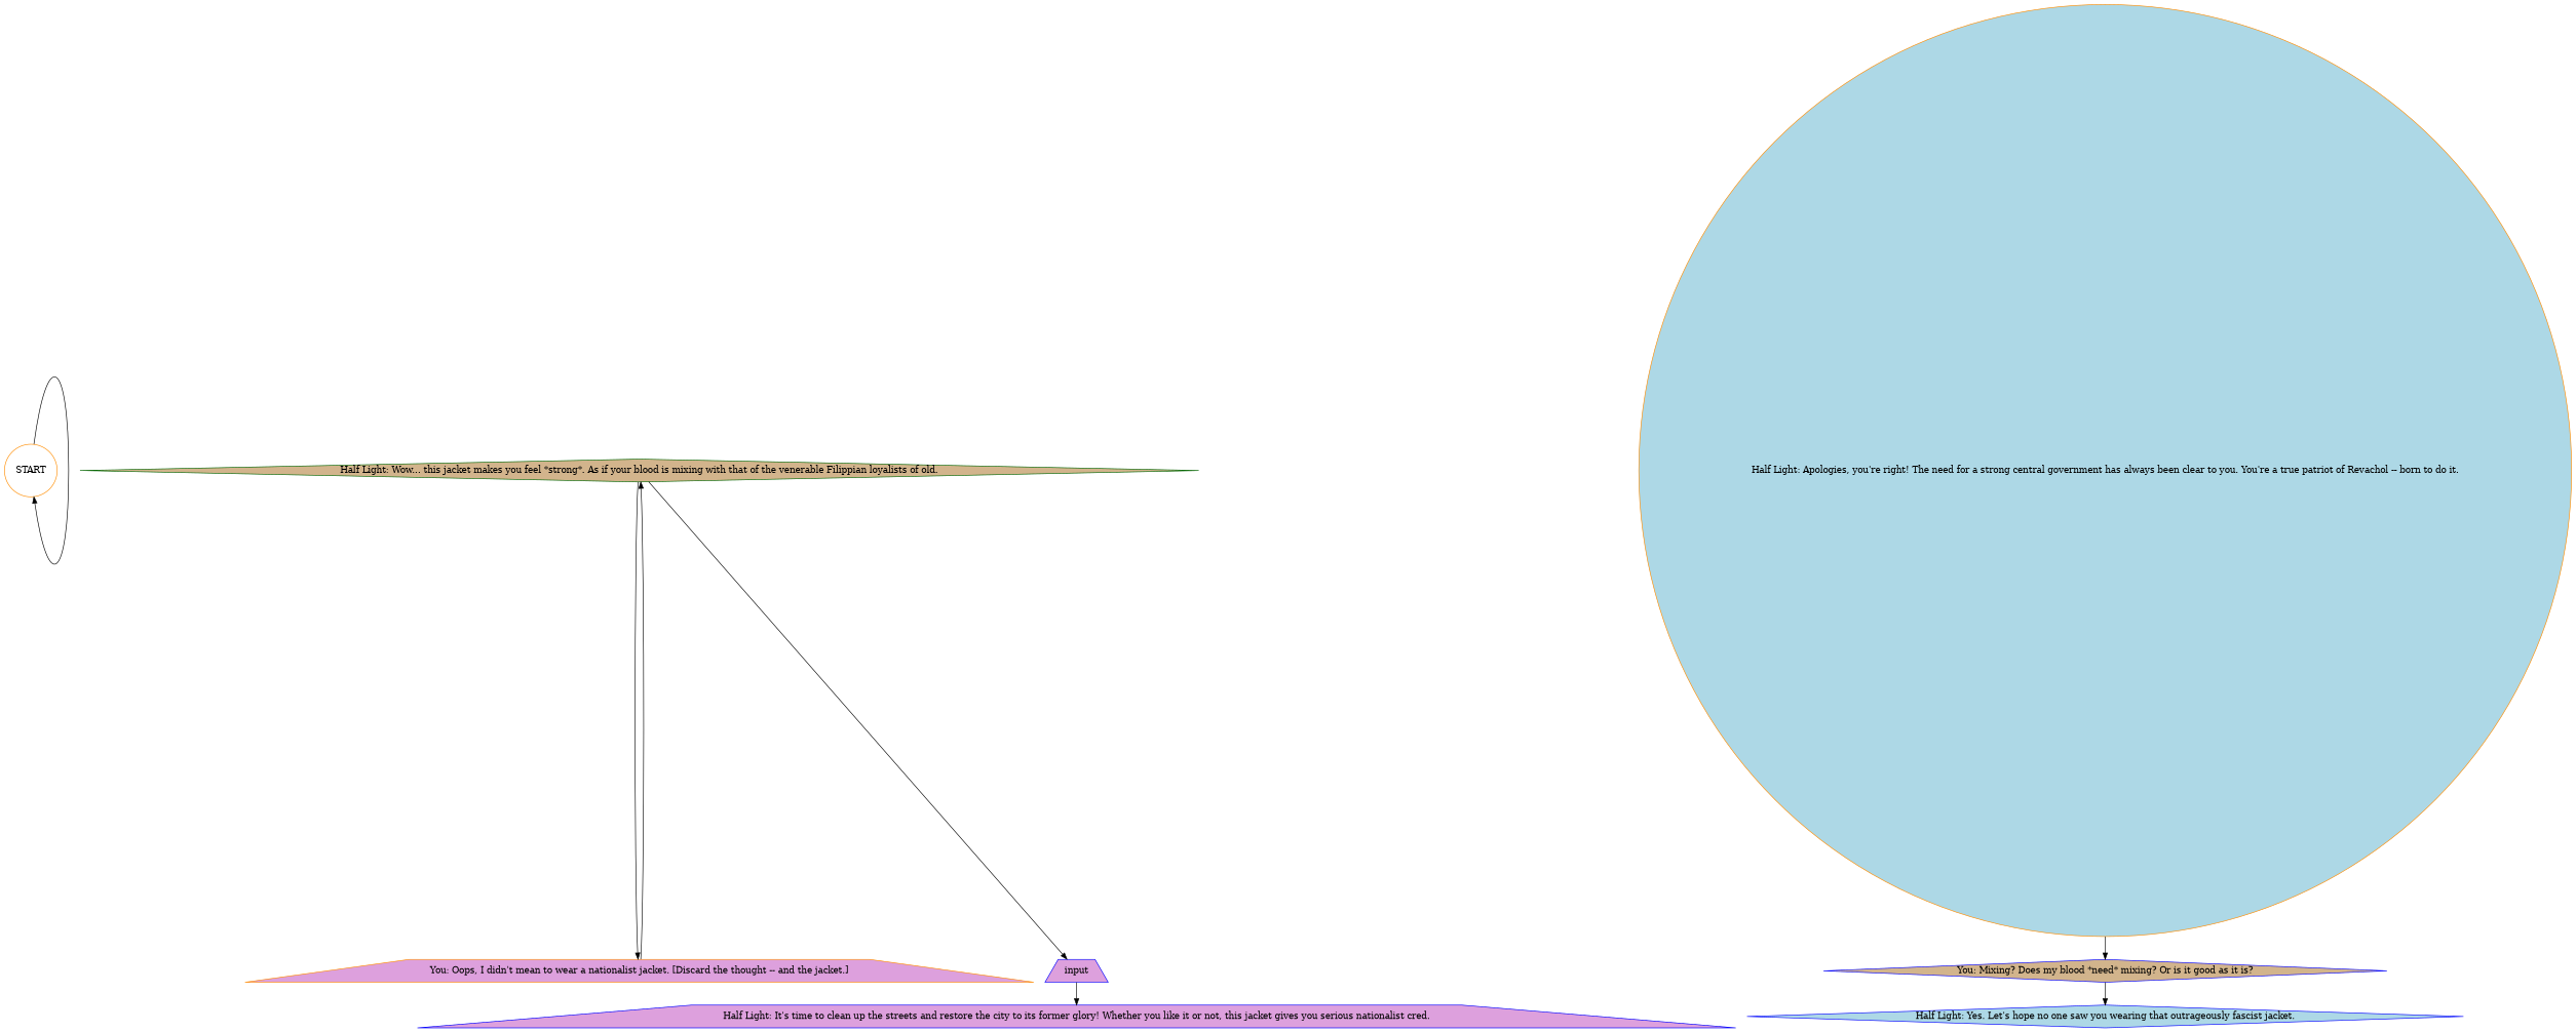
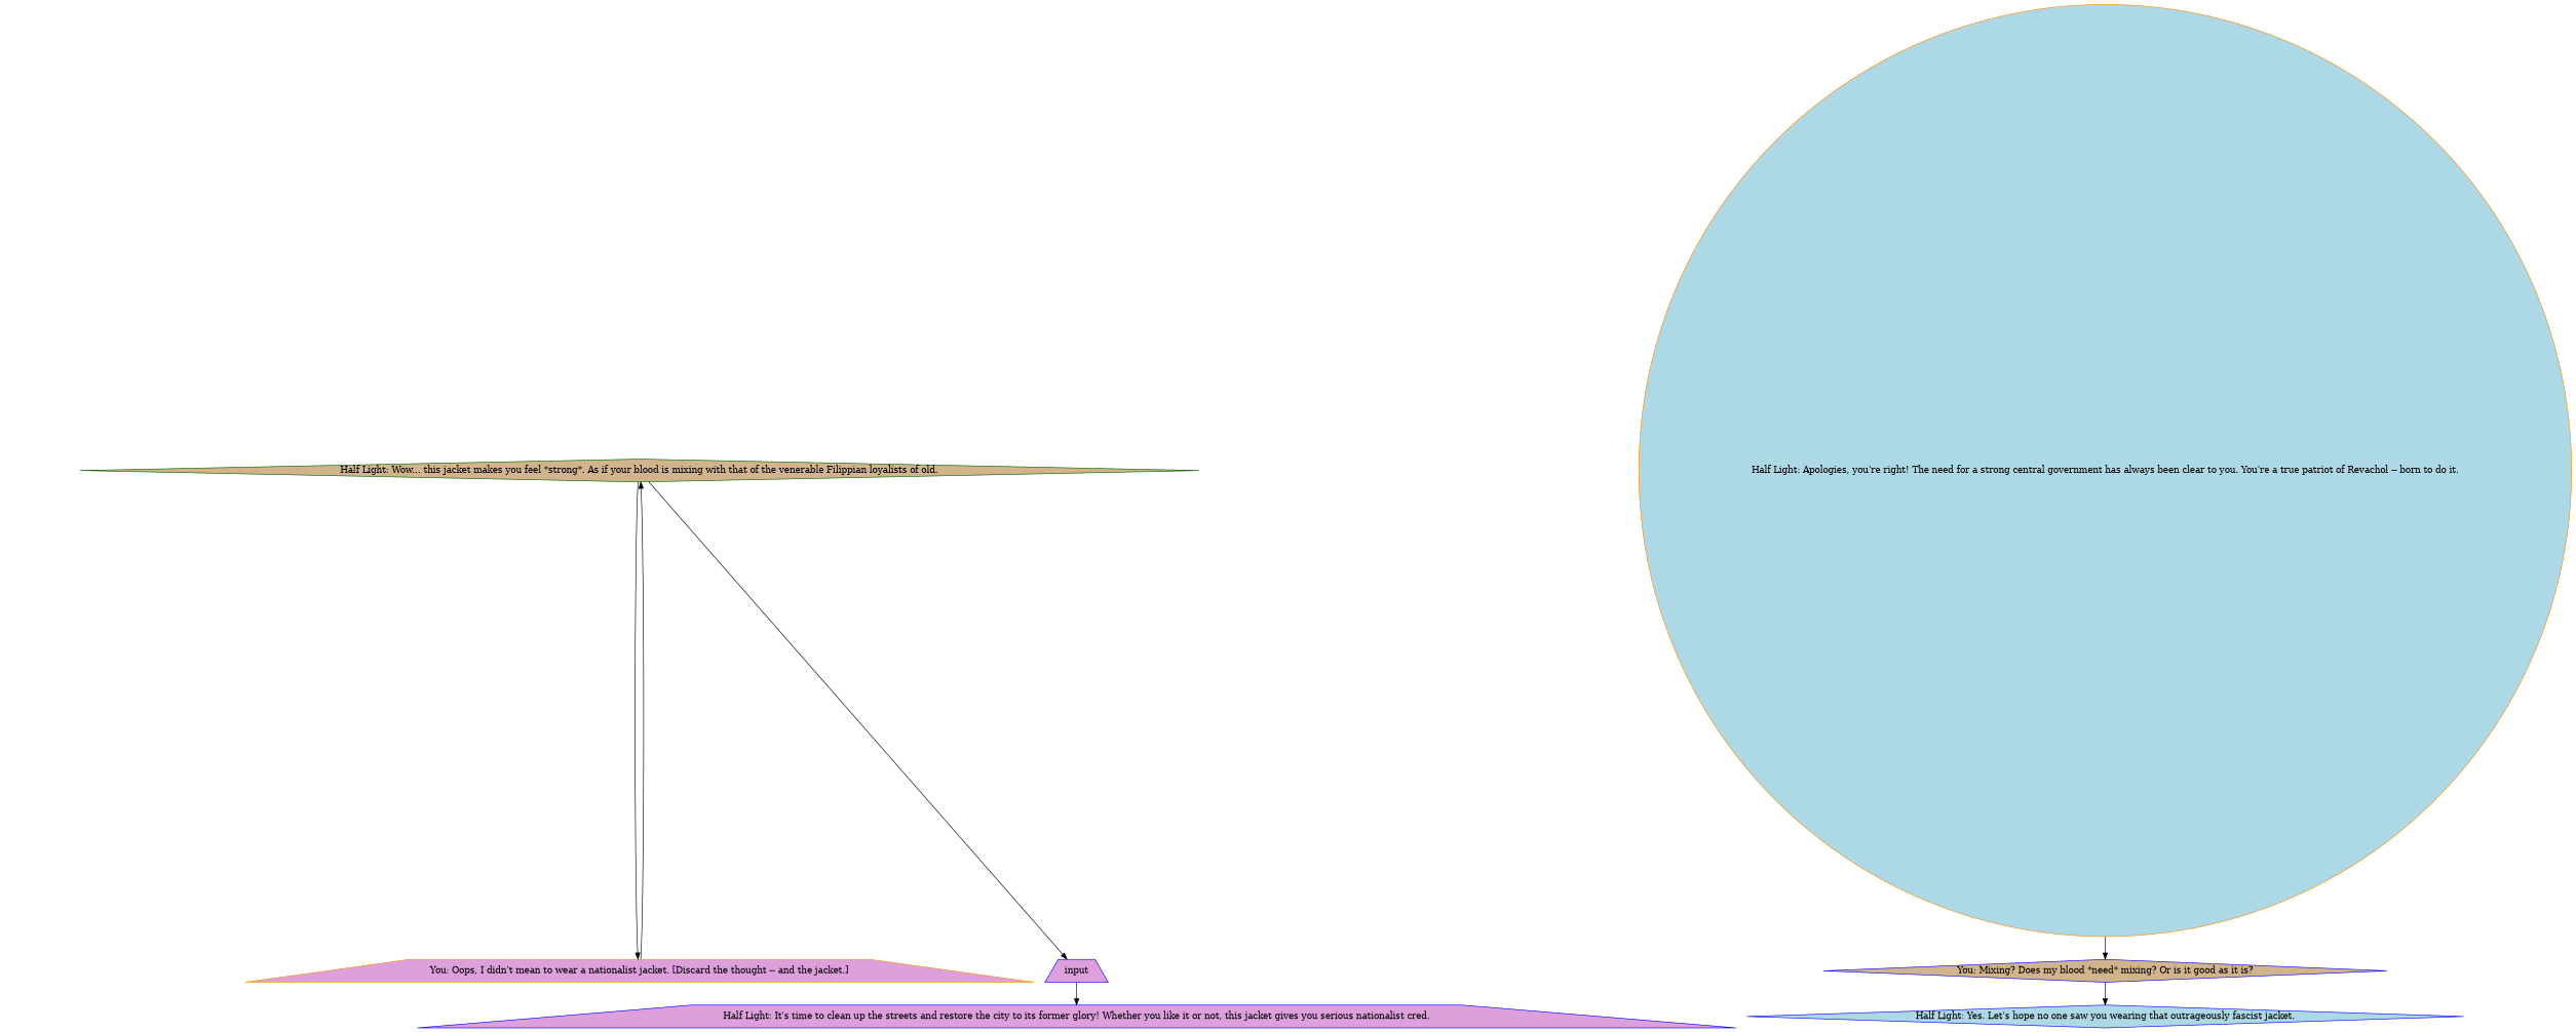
  digraph {
    node [style=filled fillcolor=plum color=blue shape=trapezium]
-   n1 [label=START fillcolor=white color=darkorange shape=circle]
    n2 [label=input]
    n3 [label="Half Light: It's time to clean up the streets and restore the city to its former glory! Whether you like it or not, this jacket gives you serious nationalist cred."]
    n4 [label="You: Oops, I didn't mean to wear a nationalist jacket. [Discard the thought -- and the jacket.]" color=darkorange]
    n5 [label="Half Light: Wow... this jacket makes you feel *strong*. As if your blood is mixing with that of the venerable Filippian loyalists of old." fillcolor=tan color=darkgreen shape=diamond]
    n6 [label="You: Mixing? Does my blood *need* mixing? Or is it good as it is?" fillcolor=tan shape=diamond]
    n7 [label="Half Light: Yes. Let's hope no one saw you wearing that outrageously fascist jacket." fillcolor=lightblue shape=diamond]
    n8 [label="Half Light: Apologies, you're right! The need for a strong central government has always been clear to you. You're a true patriot of Revachol -- born to do it." fillcolor=lightblue color=darkorange shape=circle]
-   n1 -> n1
    n2 -> n3
    n4 -> n5
    n5 -> n2
    n5 -> n4
    n6 -> n7
    n8 -> n6
  }
